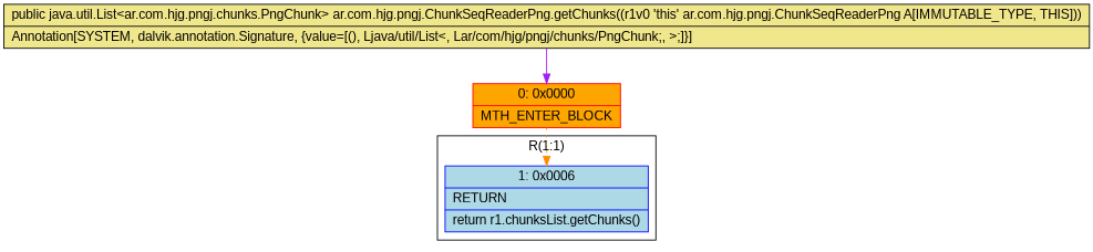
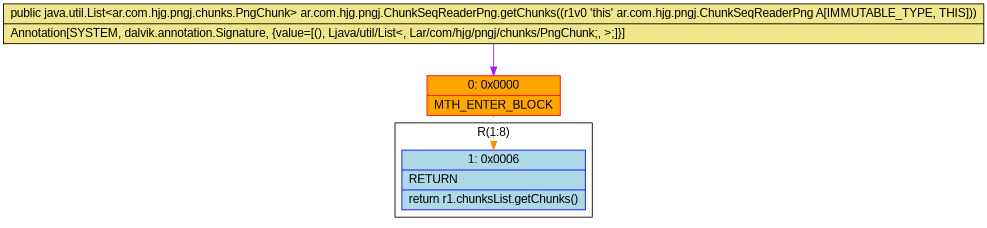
  digraph {
    fontname="Liberation Sans"
    node [shape=record style=filled fontname="Liberation Sans"]
    edge [fontname="Liberation Sans"]
    n1 [color=blue label="{1\:\ 0x0006|RETURN\l|return r1.chunksList.getChunks()\l}" fillcolor=lightblue]
    n2 [color=red label="{0\:\ 0x0000|MTH_ENTER_BLOCK\l}" fillcolor=orange]
    n3 [label="{public java.util.List\<ar.com.hjg.pngj.chunks.PngChunk\> ar.com.hjg.pngj.ChunkSeqReaderPng.getChunks((r1v0 'this' ar.com.hjg.pngj.ChunkSeqReaderPng A[IMMUTABLE_TYPE, THIS]))  | Annotation[SYSTEM, dalvik.annotation.Signature, \{value=[(), Ljava\/util\/List\<, Lar\/com\/hjg\/pngj\/chunks\/PngChunk;, \>;]\}]\l}" fillcolor=khaki]
    subgraph cluster_1 {
-     label="R(1:1)"
+     label="R(1:8)"
      n1
    }
    n2 -> n1 [color=darkorange style=dotted]
    n3 -> n2 [color=purple style=solid]
  }
